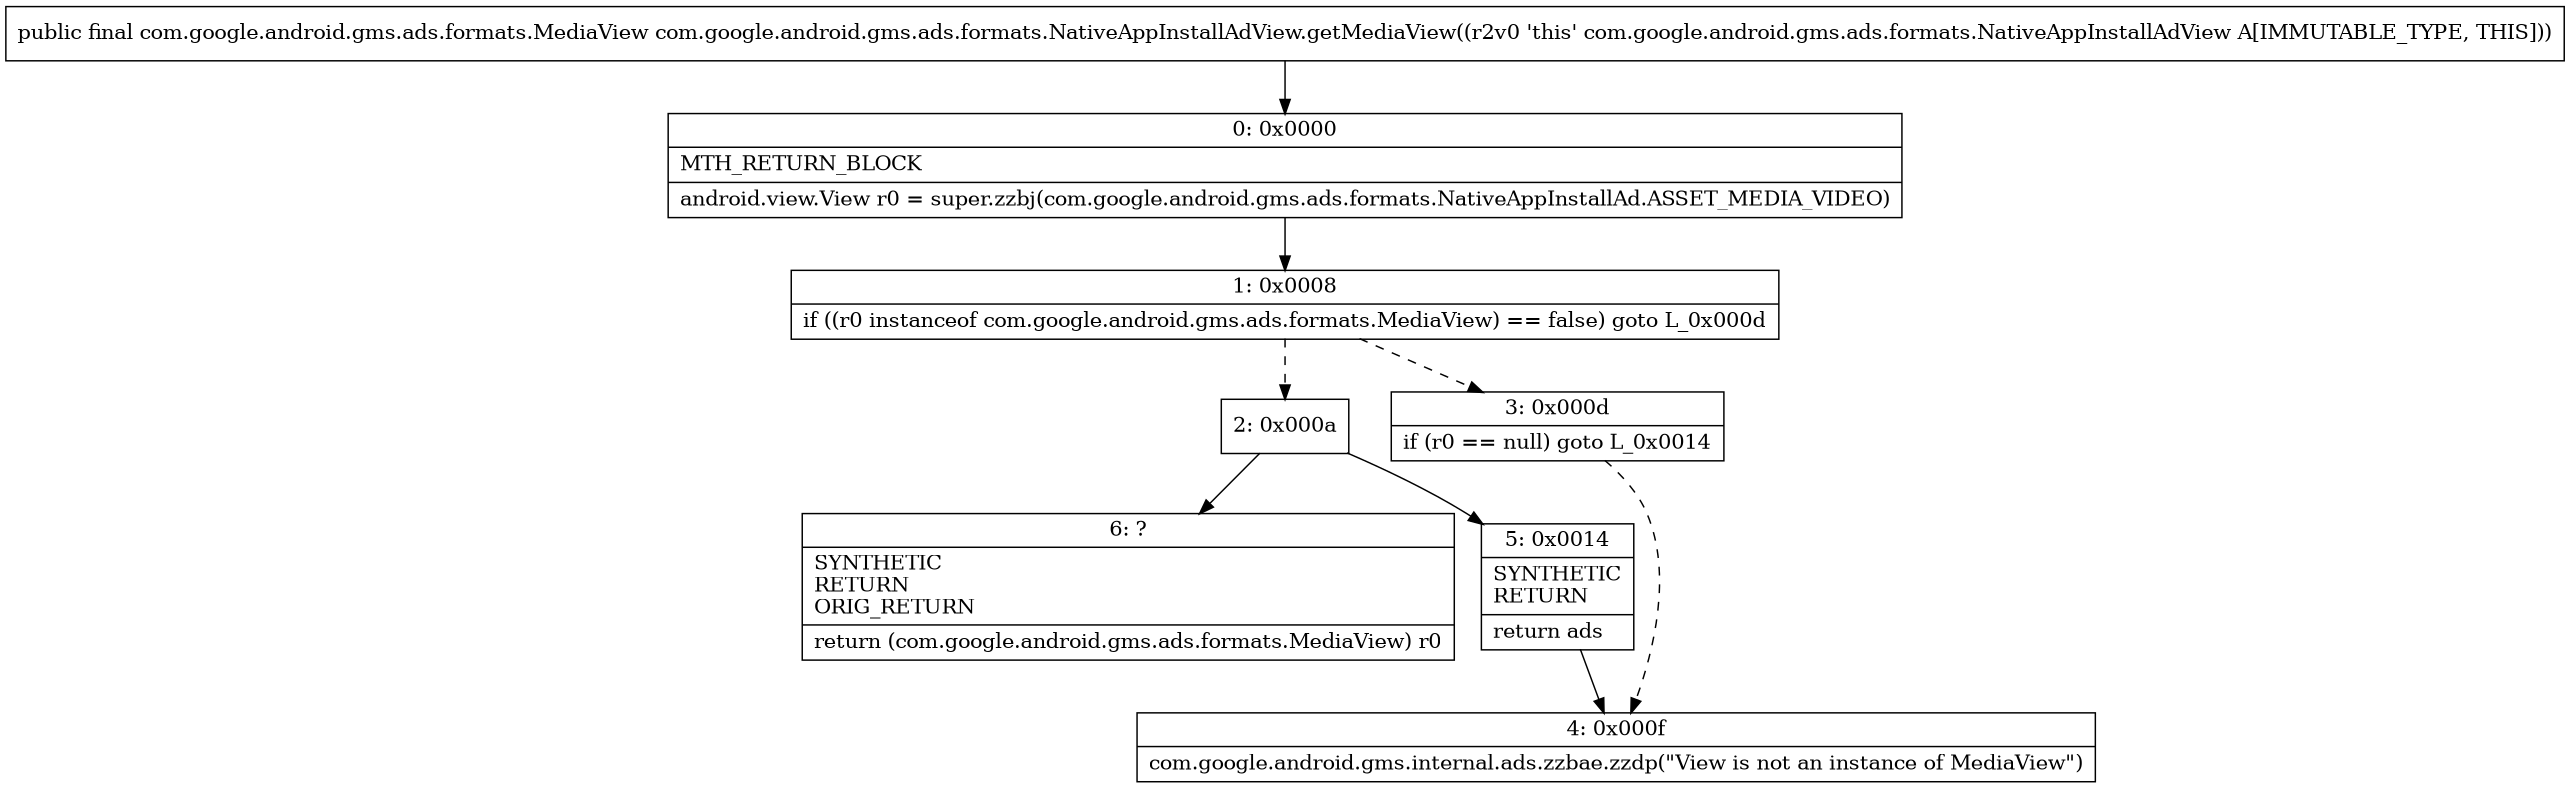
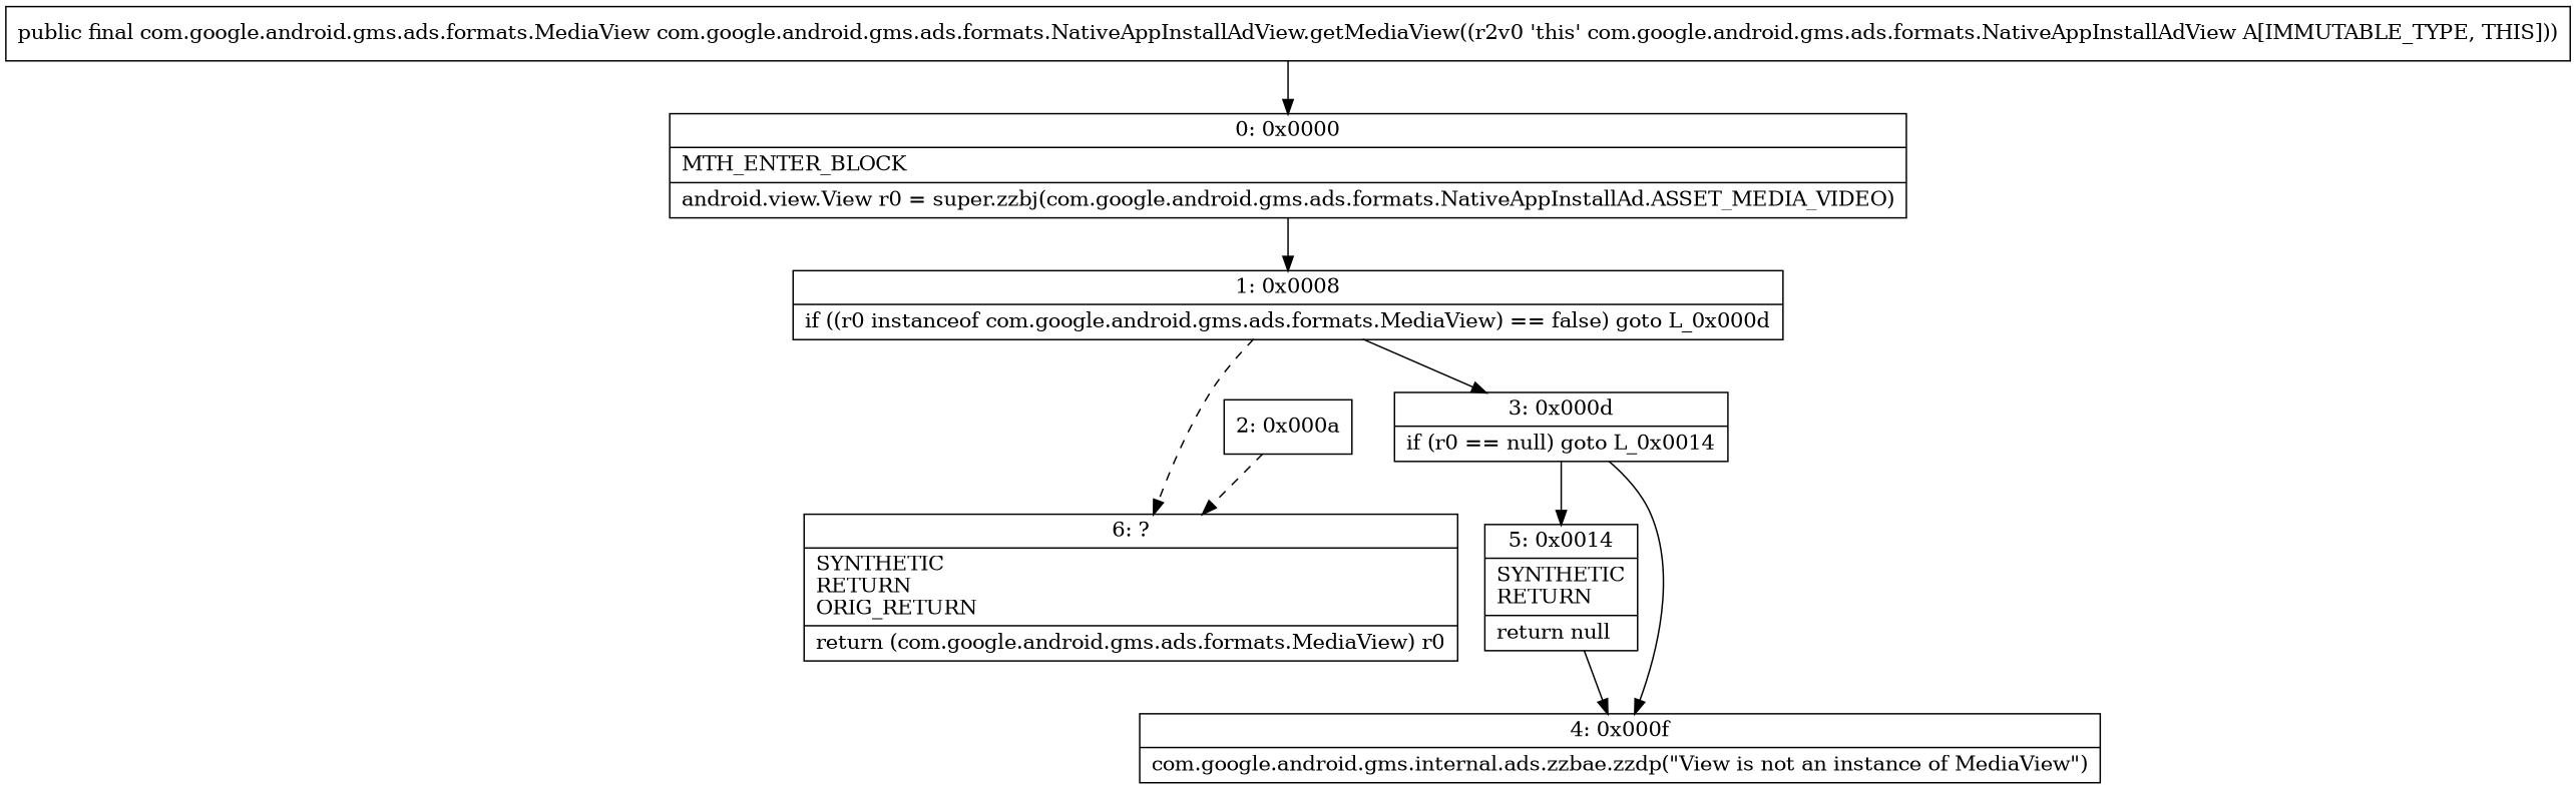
  digraph {
    node [shape=record]
-   n1 [label="{0\:\ 0x0000|MTH_RETURN_BLOCK\l|android.view.View r0 = super.zzbj(com.google.android.gms.ads.formats.NativeAppInstallAd.ASSET_MEDIA_VIDEO)\l}"]
+   n1 [label="{0\:\ 0x0000|MTH_ENTER_BLOCK\l|android.view.View r0 = super.zzbj(com.google.android.gms.ads.formats.NativeAppInstallAd.ASSET_MEDIA_VIDEO)\l}"]
    n2 [label="{1\:\ 0x0008|if ((r0 instanceof com.google.android.gms.ads.formats.MediaView) == false) goto L_0x000d\l}"]
    n3 [label="{2\:\ 0x000a}"]
    n4 [label="{3\:\ 0x000d|if (r0 == null) goto L_0x0014\l}"]
    n5 [label="{6\:\ ?|SYNTHETIC\lRETURN\lORIG_RETURN\l|return (com.google.android.gms.ads.formats.MediaView) r0\l}"]
    n6 [label="{4\:\ 0x000f|com.google.android.gms.internal.ads.zzbae.zzdp(\"View is not an instance of MediaView\")\l}"]
-   n7 [label="{5\:\ 0x0014|SYNTHETIC\lRETURN\l|return ads\l}"]
+   n7 [label="{5\:\ 0x0014|SYNTHETIC\lRETURN\l|return null\l}"]
    n8 [label="{public final com.google.android.gms.ads.formats.MediaView com.google.android.gms.ads.formats.NativeAppInstallAdView.getMediaView((r2v0 'this' com.google.android.gms.ads.formats.NativeAppInstallAdView A[IMMUTABLE_TYPE, THIS])) }"]
    n1 -> n2
-   n2 -> n3 [style=dashed]
-   n2 -> n4 [style=dashed]
-   n3 -> n5
-   n4 -> n6 [style=dashed]
-   n3 -> n7
+   n2 -> n5 [style=dashed]
+   n2 -> n4
+   n3 -> n5 [style=dashed]
+   n4 -> n6 [style=solid]
+   n4 -> n7
    n7 -> n6
    n8 -> n1
  }
